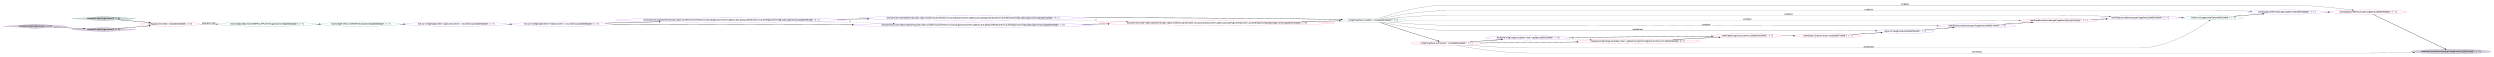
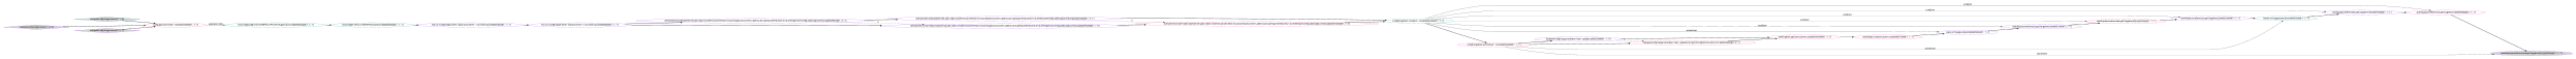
  digraph {
    fontname="Open Sans"
    rankdir=LR
    node [color=purple fillcolor=white fontname="Open Sans" shape=ellipse style=filled]
    edge [fontname="Open Sans" style=bold]
    n1 [label="doAnswer(new Answer(){@Override public Object answer(InvocationOnMock invocation){applicationListeners.add(invocation.getArgumentAt(0,))return }}).when(applicationConfig).addChangeListener(any())@@@9@@@['1', '0', '1']"]
    n2 [label="doAnswer(new Answer(){@Override public Object answer(InvocationOnMock invocation){fxApolloListeners.add(invocation.getArgumentAt(0,))return }}).when(fxApolloConfig).addChangeListener(any())@@@16@@@['1', '0', '1']"]
    n3 [label="doAnswer(new Answer<Object>(){@Override public Object answer(InvocationOnMock invocation){applicationListeners.add(invocation.getArgumentAt(0,))return }}).when(applicationConfig).addChangeListener(any())@@@9@@@['0', '1', '0']"]
    n4 [color=teal label="ConfigChangeEvent someEvent = mock()@@@23@@@['1', '1', '1']"]
    n5 [color=deeppink label="doAnswer(new Answer<Object>(){@Override public Object answer(InvocationOnMock invocation){fxApolloListeners.add(invocation.getArgumentAt(0,))return }}).when(fxApolloConfig).addChangeListener(any())@@@16@@@['0', '1', '0']"]
    n6 [color=teal label="mockConfig(FX_APOLLO_NAMESPACE,fxApolloConfig)@@@6@@@['1', '1', '1']"]
    n7 [label="final List<ConfigChangeListener> applicationListeners = Lists.newArrayList()@@@7@@@['1', '1', '1']"]
    n8 [label="final List<ConfigChangeListener> fxApolloListeners = Lists.newArrayList()@@@8@@@['1', '1', '1']"]
    n9 [color=deeppink label="assertEquals(1,fxApolloListeners.size())@@@27@@@['1', '1', '1']"]
    n10 [label="listener.onChange(someEvent)@@@29@@@['1', '1', '1']"]
    n11 [label="assertEquals(someEvent,bean.getChangeEvent1())@@@31@@@['1', '1', '1']"]
    n12 [label="assertEquals(someEvent,bean.getChangeEvent3())@@@33@@@['1', '1', '1']"]
    n13 [color=deeppink label="assertEquals(someEvent,bean.getChangeEvent2())@@@38@@@['1', '1', '1']"]
    n14 [color=deeppink label="assertEquals(someEvent,bean.getChangeEvent2())@@@32@@@['1', '1', '1']"]
    n15 [label="assertEquals(someEvent,bean.getChangeEvent1())@@@37@@@['1', '1', '1']"]
    n16 [color=deeppink label="ConfigChangeEvent anotherEvent = mock()@@@24@@@['1', '1', '1']"]
    n17 [color=teal label="listener.onChange(anotherEvent)@@@35@@@['1', '1', '1']"]
    n18 [fillcolor=lightgray label="assertEquals(anotherEvent,bean.getChangeEvent3())@@@39@@@['1', '1', '1']"]
    n19 [label="TestApolloConfigChangeListenerBean1 bean = getBean(,)@@@25@@@['1', '1', '0']"]
    n20 [color=deeppink label="TestApolloConfigChangeListenerBean1 bean = getBean(\"spring/XmlConfigAnnotationTest3.xml\",)@@@25@@@['0', '0', '1']"]
    n21 [color=deeppink label="assertEquals(4,applicationListeners.size())@@@26@@@['1', '1', '1']"]
    n22 [color=teal label="mockConfig(ConfigConsts.NAMESPACE_APPLICATION,applicationConfig)@@@5@@@['1', '1', '1']"]
    n23 [color=teal fillcolor=lightgray label="testApolloConfigChangeListener['0', '1', '0']" shape=diamond]
    n24 [color=deeppink label="Config applicationConfig = mock()@@@3@@@['1', '1', '1']"]
    n25 [fillcolor=lightgray label="testApolloConfigChangeListener['1', '0', '0']" shape=diamond]
    n26 [fillcolor=lightgray label="testApolloConfigChangeListener['0', '0', '1']" shape=diamond]
    n1 -> n2
    n1 -> n3 [label=0 style=dashed]
    n2 -> n4
    n2 -> n5 [label=0 style=dashed]
    n3 -> n5
    n4 -> n10 [label=anotherEvent style=solid]
    n4 -> n11 [label=someEvent style=solid]
    n4 -> n12 [label=someEvent style=solid]
    n4 -> n13 [label=someEvent style=solid]
    n4 -> n14 [label=someEvent style=solid]
    n4 -> n15 [label=someEvent style=solid]
    n4 -> n16
    n5 -> n4
    n6 -> n7
    n7 -> n8
    n8 -> n1
    n8 -> n3
    n9 -> n10
    n10 -> n11
    n11 -> n14
    n12 -> n17
    n13 -> n18
    n14 -> n12
    n15 -> n13
    n16 -> n17 [label=anotherEvent style=solid]
    n16 -> n18 [label=anotherEvent style=solid]
    n16 -> n19
    n16 -> n20
    n17 -> n15
    n19 -> n20 [label=0 style=dashed]
    n19 -> n21
    n20 -> n21
    n21 -> n9
    n22 -> n6
    n23 -> n24
    n24 -> n22 [label=applicationConfig style=solid]
-   n25 -> n26
+   n25 -> n24
    n26 -> n24
  }
